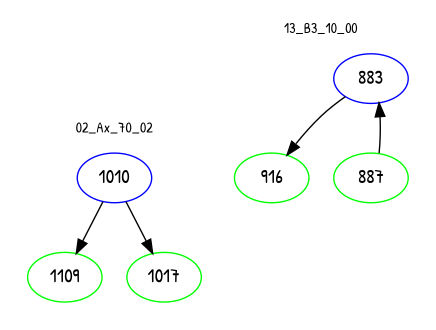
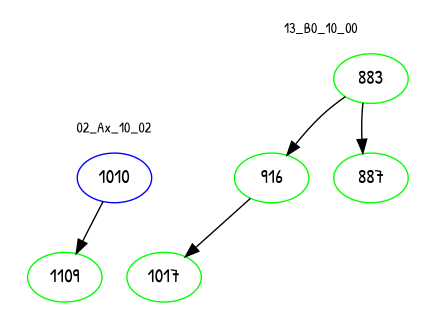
  digraph {
    fontname="Patrick Hand"
    node [color=green fontname="Patrick Hand"]
    edge [color=black fontname="Patrick Hand"]
    n1 [color=blue label=1010]
    n2 [label=1109]
    n3 [label=1017]
-   n4 [color=blue label=883]
+   n4 [label=883]
    n5 [label=916]
    n6 [label=887]
    subgraph cluster_1 {
      color=white
      fontsize=10
-     label="02_Ax_70_02"
+     label="02_Ax_10_02"
      n1
      n2
      n3
    }
    subgraph cluster_2 {
      color=white
      fontsize=10
-     label="13_B3_10_00"
+     label="13_B0_10_00"
      n4
      n5
      n6
    }
    n1 -> n2
-   n1 -> n3
+   n5 -> n3
    n4 -> n5
-   n6 -> n4
+   n4 -> n6
  }
